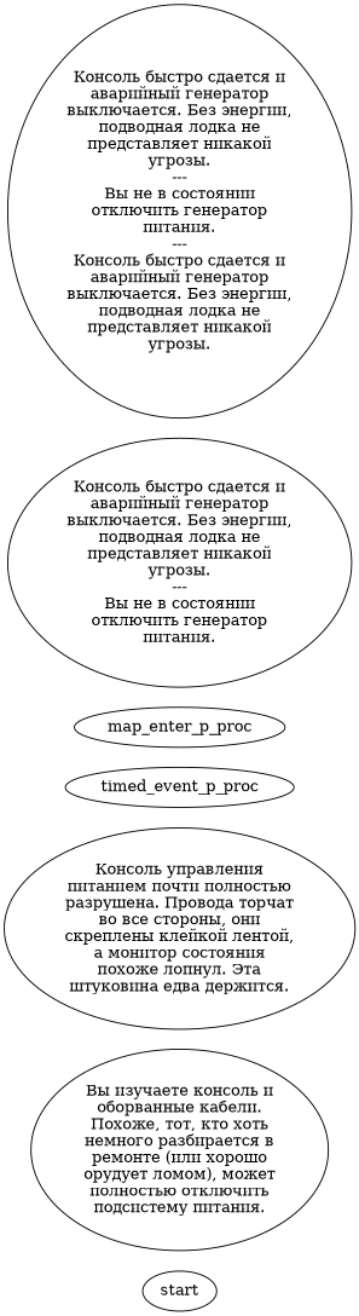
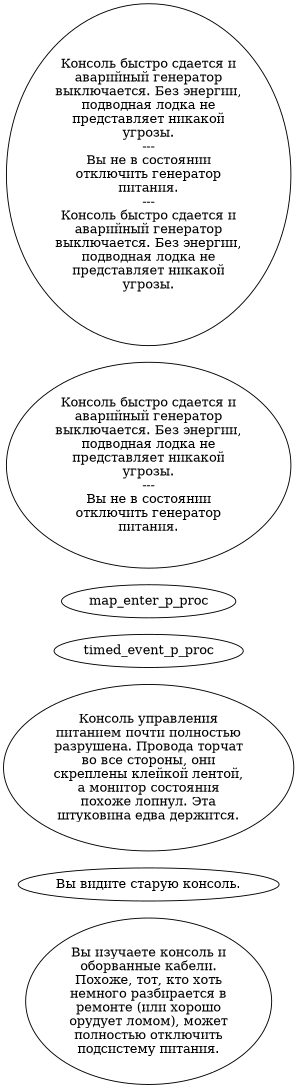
  digraph {
    rankdir=LR
    node [color="#000000" fillcolor="#FFFFFF" style=filled]
-   start
    n2 [label="Вы изучаете консоль и\nоборванные кабели.\nПохоже, тот, кто хоть\nнемного разбирается в\nремонте (или хорошо\nорудует ломом), может\nполностью отключить\nподсистему питания."]
+   n3 [label="Вы видите старую консоль."]
    n4 [label="Консоль управления\nпитанием почти полностью\nразрушена. Провода торчат\nво все стороны, они\nскреплены клейкой лентой,\nа монитор состояния\nпохоже лопнул. Эта\nштуковина едва держится."]
    timed_event_p_proc
    map_enter_p_proc
    n7 [label="Консоль быстро сдается и\nаварийный генератор\nвыключается. Без энергии,\nподводная лодка не\nпредставляет никакой\nугрозы.\n---\nВы не в состоянии\nотключить генератор\nпитания."]
    n8 [label="Консоль быстро сдается и\nаварийный генератор\nвыключается. Без энергии,\nподводная лодка не\nпредставляет никакой\nугрозы.\n---\nВы не в состоянии\nотключить генератор\nпитания.\n---\nКонсоль быстро сдается и\nаварийный генератор\nвыключается. Без энергии,\nподводная лодка не\nпредставляет никакой\nугрозы."]
  }
